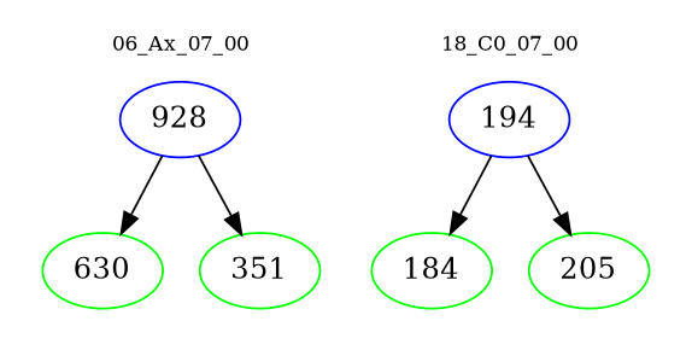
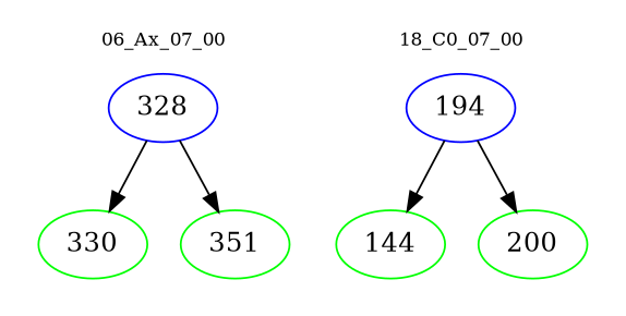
  digraph {
    node [color=green]
    edge [color=black]
-   n1 [color=blue label=928]
-   n2 [label=630]
+   n1 [color=blue label=328]
+   n2 [label=330]
    n3 [label=351]
    n4 [color=blue label=194]
-   n5 [label=184]
-   n6 [label=205]
+   n5 [label=144]
+   n6 [label=200]
    subgraph cluster_1 {
      color=white
      fontsize=10
      label="06_Ax_07_00"
      n1
      n2
      n3
    }
    subgraph cluster_2 {
      color=white
      fontsize=10
      label="18_C0_07_00"
      n4
      n5
      n6
    }
    n1 -> n2
    n1 -> n3
    n4 -> n5
    n4 -> n6
  }
